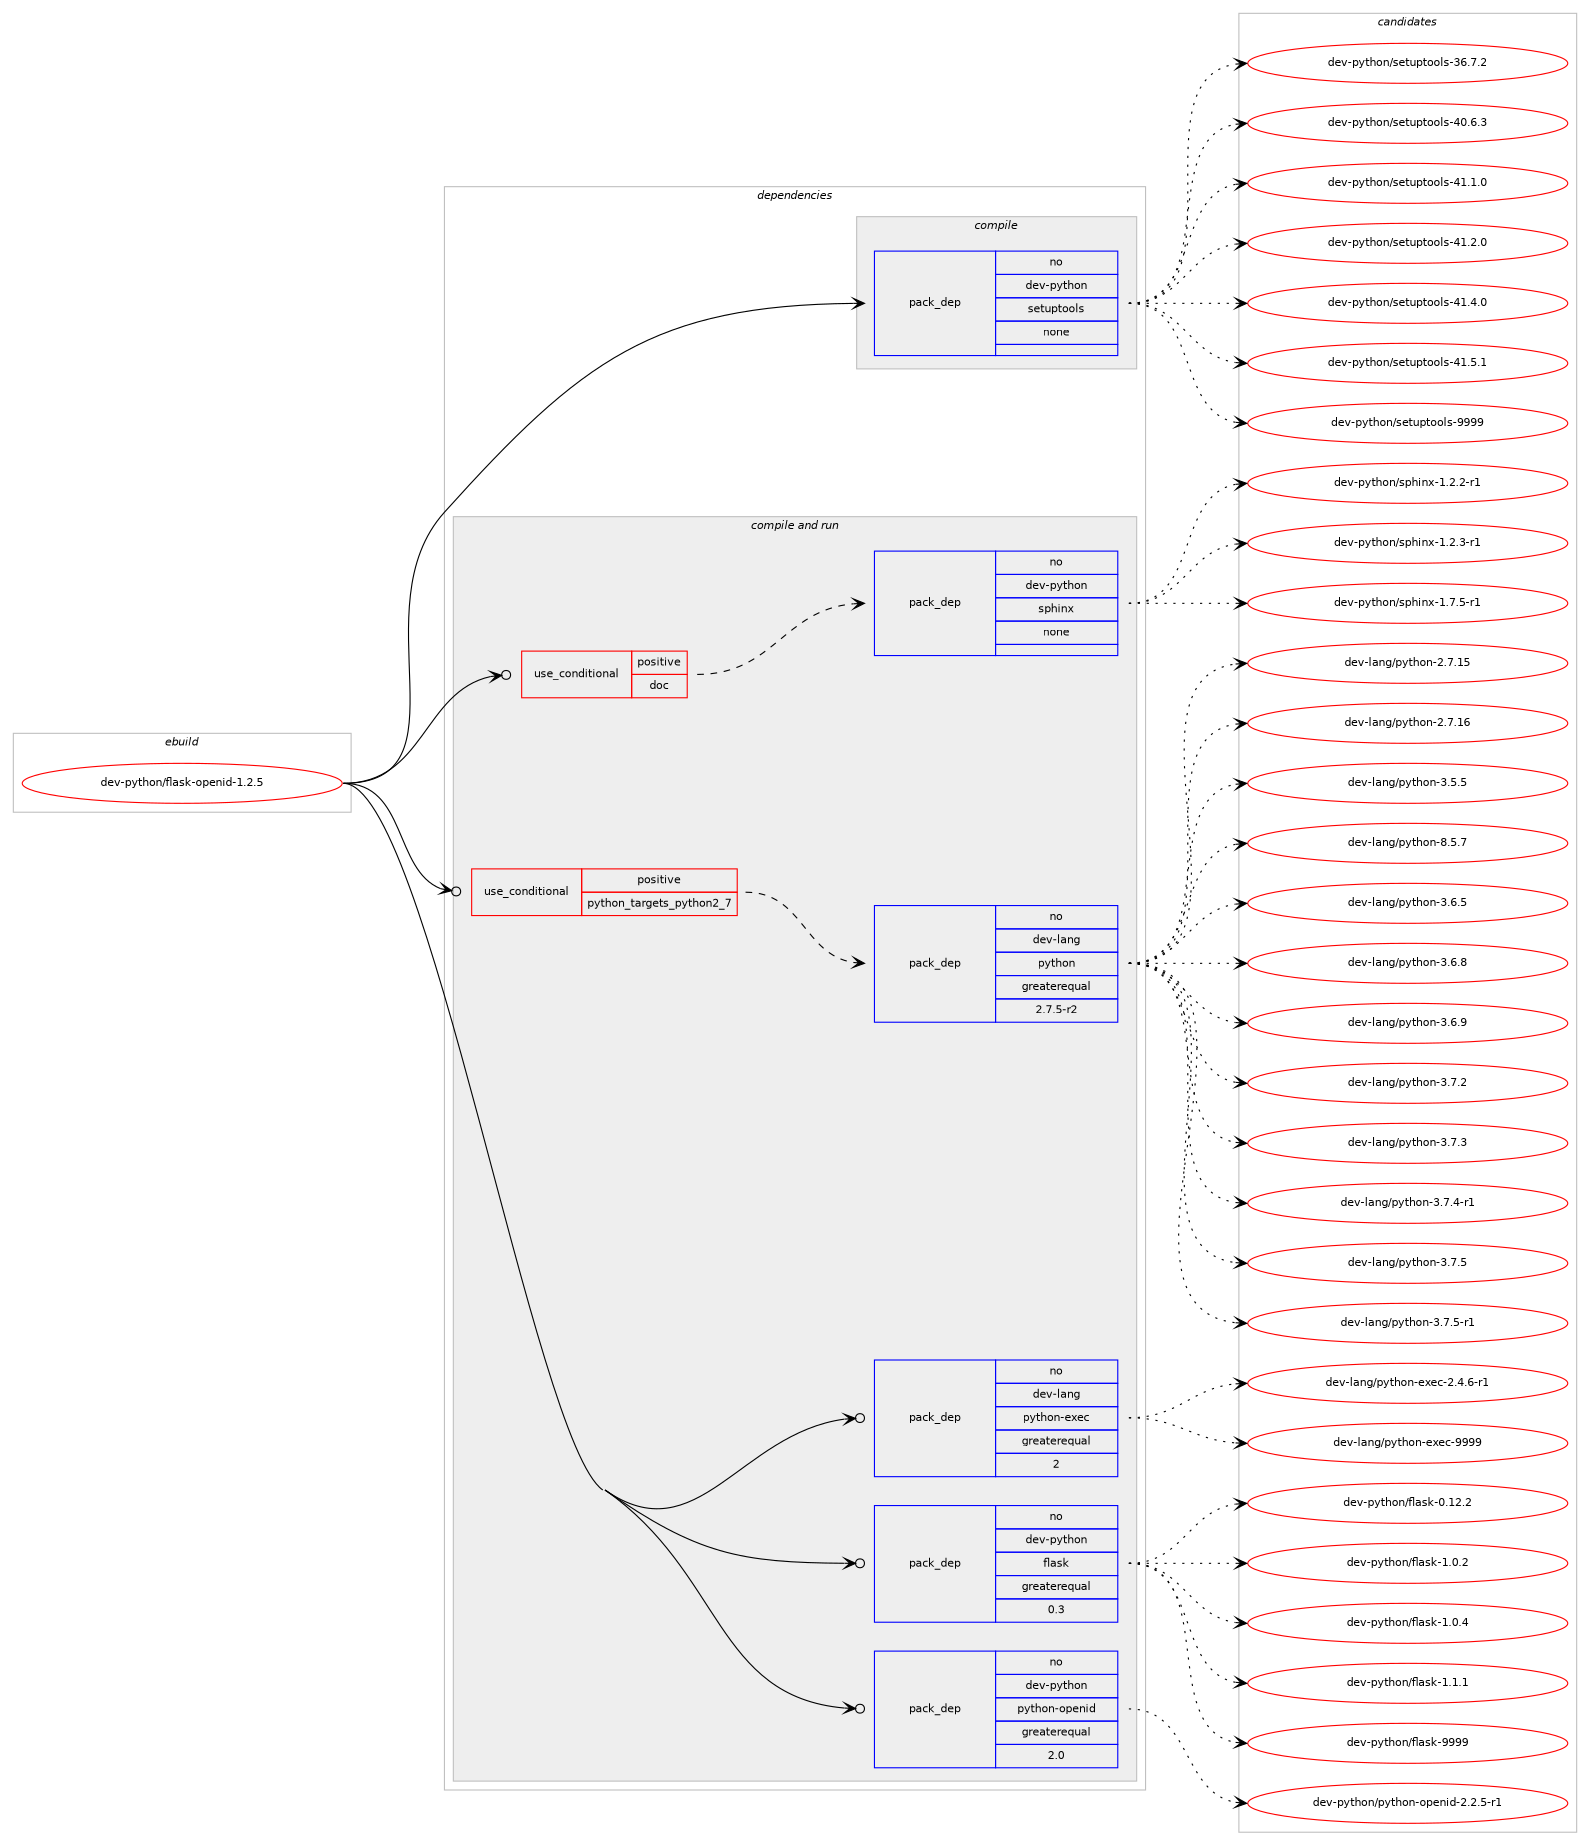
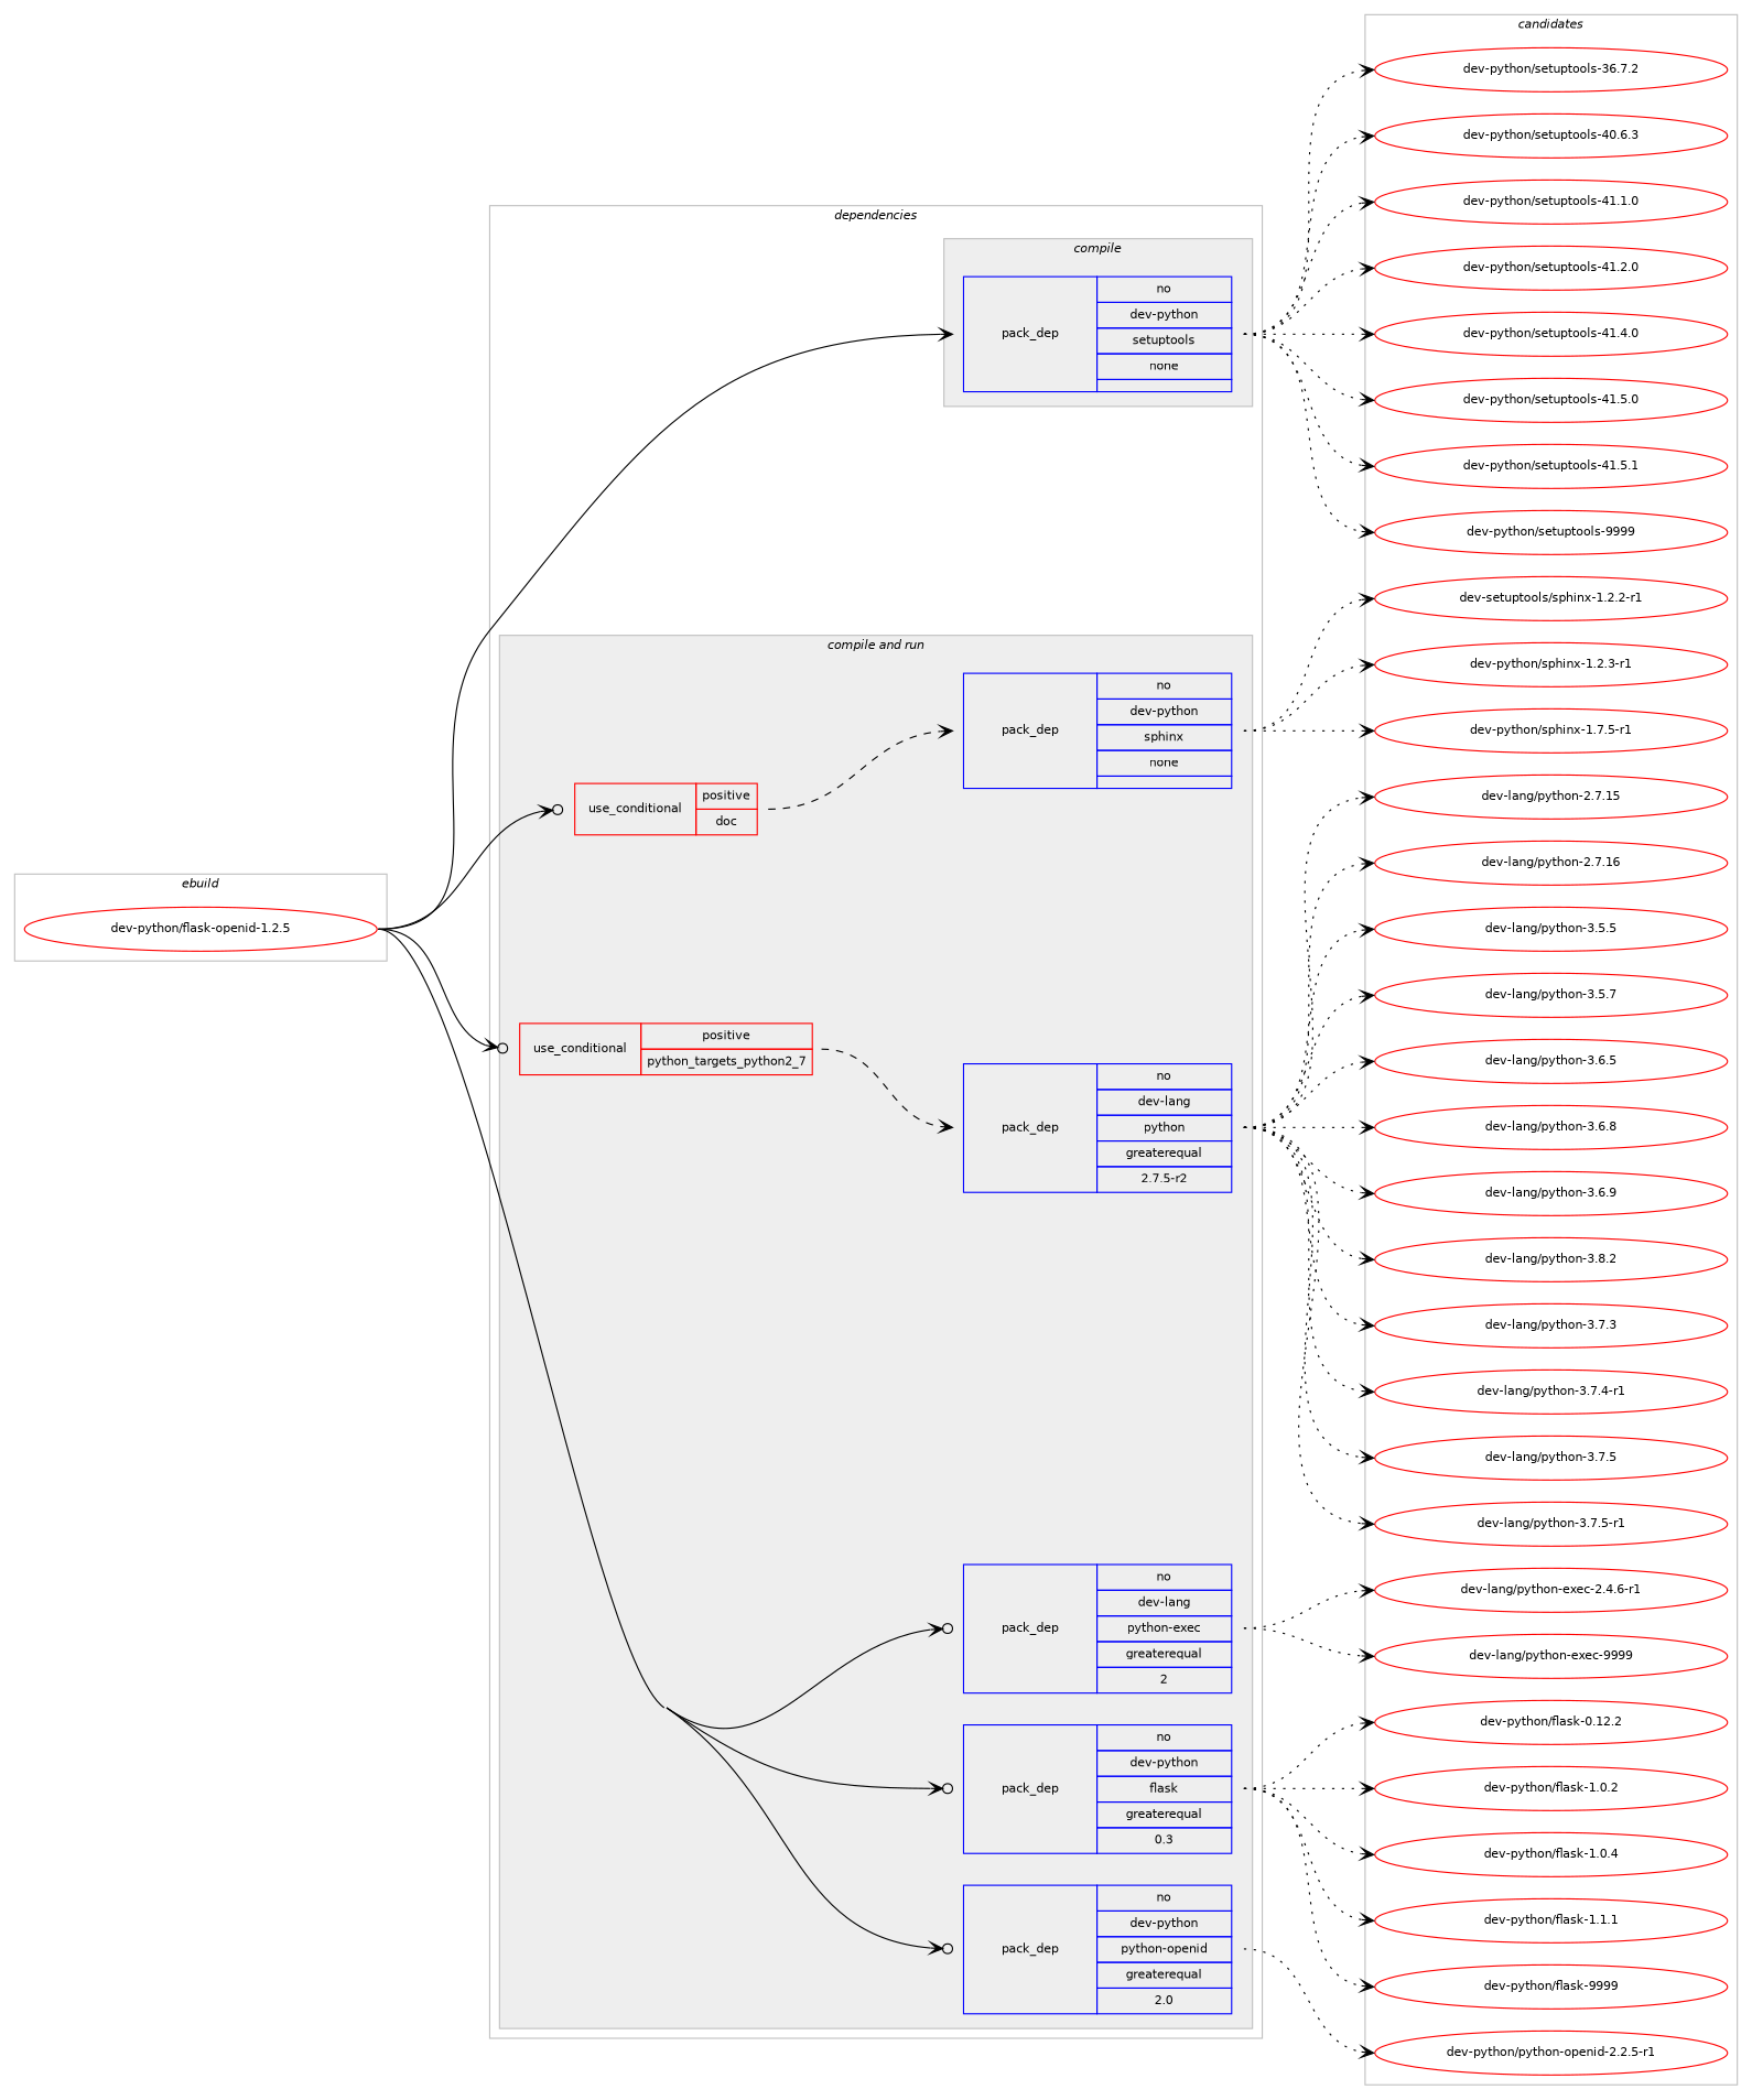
  digraph {
    compound=true
    concentrate=true
    fontname=Helvetica
    fontsize=10
    newrank=true
    rankdir=LR
    ranksep=1.5
    node [color=red fontname=Helvetica fontsize=10]
    edge [arrowhead=vee headport=w style=dotted tailport=e weight=100]
    n1 [label="dev-python/flask-openid-1.2.5" width=4]
    n2 [color=blue label=<<TABLE BORDER="0" CELLBORDER="1" CELLSPACING="0" CELLPADDING="4" WIDTH="220"><TR><TD ROWSPAN="6" CELLPADDING="30">pack_dep</TD></TR><TR><TD WIDTH="110">no</TD></TR><TR><TD>dev-python</TD></TR><TR><TD>setuptools</TD></TR><TR><TD>none</TD></TR><TR><TD></TD></TR></TABLE>> shape=none]
    n3 [color=blue label=<<TABLE BORDER="0" CELLBORDER="1" CELLSPACING="0" CELLPADDING="4" WIDTH="220"><TR><TD ROWSPAN="6" CELLPADDING="30">pack_dep</TD></TR><TR><TD WIDTH="110">no</TD></TR><TR><TD>dev-python</TD></TR><TR><TD>sphinx</TD></TR><TR><TD>none</TD></TR><TR><TD></TD></TR></TABLE>> shape=none]
    n4 [label=<<TABLE BORDER="0" CELLBORDER="1" CELLSPACING="0" CELLPADDING="4"><TR><TD ROWSPAN="3" CELLPADDING="10">use_conditional</TD></TR><TR><TD>positive</TD></TR><TR><TD>doc</TD></TR></TABLE>> shape=none]
    n5 [color=blue label=<<TABLE BORDER="0" CELLBORDER="1" CELLSPACING="0" CELLPADDING="4" WIDTH="220"><TR><TD ROWSPAN="6" CELLPADDING="30">pack_dep</TD></TR><TR><TD WIDTH="110">no</TD></TR><TR><TD>dev-lang</TD></TR><TR><TD>python</TD></TR><TR><TD>greaterequal</TD></TR><TR><TD>2.7.5-r2</TD></TR></TABLE>> shape=none]
    n6 [label=<<TABLE BORDER="0" CELLBORDER="1" CELLSPACING="0" CELLPADDING="4"><TR><TD ROWSPAN="3" CELLPADDING="10">use_conditional</TD></TR><TR><TD>positive</TD></TR><TR><TD>python_targets_python2_7</TD></TR></TABLE>> shape=none]
    n7 [color=blue label=<<TABLE BORDER="0" CELLBORDER="1" CELLSPACING="0" CELLPADDING="4" WIDTH="220"><TR><TD ROWSPAN="6" CELLPADDING="30">pack_dep</TD></TR><TR><TD WIDTH="110">no</TD></TR><TR><TD>dev-lang</TD></TR><TR><TD>python-exec</TD></TR><TR><TD>greaterequal</TD></TR><TR><TD>2</TD></TR></TABLE>> shape=none]
    n8 [color=blue label=<<TABLE BORDER="0" CELLBORDER="1" CELLSPACING="0" CELLPADDING="4" WIDTH="220"><TR><TD ROWSPAN="6" CELLPADDING="30">pack_dep</TD></TR><TR><TD WIDTH="110">no</TD></TR><TR><TD>dev-python</TD></TR><TR><TD>flask</TD></TR><TR><TD>greaterequal</TD></TR><TR><TD>0.3</TD></TR></TABLE>> shape=none]
    n9 [color=blue label=<<TABLE BORDER="0" CELLBORDER="1" CELLSPACING="0" CELLPADDING="4" WIDTH="220"><TR><TD ROWSPAN="6" CELLPADDING="30">pack_dep</TD></TR><TR><TD WIDTH="110">no</TD></TR><TR><TD>dev-python</TD></TR><TR><TD>python-openid</TD></TR><TR><TD>greaterequal</TD></TR><TR><TD>2.0</TD></TR></TABLE>> shape=none]
    n10 [label="dev-python/setuptools-36.7.2" width=4]
    n11 [label="dev-python/setuptools-40.6.3" width=4]
    n12 [label="dev-python/setuptools-41.1.0" width=4]
    n13 [label="dev-python/setuptools-41.2.0" width=4]
    n14 [label="dev-python/setuptools-41.4.0" width=4]
+   n15 [label="dev-python/setuptools-41.5.0" width=4]
    n16 [label="dev-python/setuptools-41.5.1" width=4]
    n17 [label="dev-python/setuptools-9999" width=4]
-   n18 [label="dev-python/sphinx-1.2.2-r1" width=4]
+   n18 [label="dev-setuptools/sphinx-1.2.2-r1" width=4]
    n19 [label="dev-python/sphinx-1.2.3-r1" width=4]
    n20 [label="dev-python/sphinx-1.7.5-r1" width=4]
    n21 [label="dev-lang/python-2.7.15" width=4]
    n22 [label="dev-lang/python-2.7.16" width=4]
    n23 [label="dev-lang/python-3.5.5" width=4]
-   n24 [label="dev-lang/python-8.5.7" width=4]
+   n24 [label="dev-lang/python-3.5.7" width=4]
    n25 [label="dev-lang/python-3.6.5" width=4]
    n26 [label="dev-lang/python-3.6.8" width=4]
    n27 [label="dev-lang/python-3.6.9" width=4]
-   n28 [label="dev-lang/python-3.7.2" width=4]
+   n28 [label="dev-lang/python-3.8.2" width=4]
    n29 [label="dev-lang/python-3.7.3" width=4]
    n30 [label="dev-lang/python-3.7.4-r1" width=4]
    n31 [label="dev-lang/python-3.7.5" width=4]
    n32 [label="dev-lang/python-3.7.5-r1" width=4]
    n33 [label="dev-lang/python-exec-2.4.6-r1" width=4]
    n34 [label="dev-lang/python-exec-9999" width=4]
    n35 [label="dev-python/flask-0.12.2" width=4]
    n36 [label="dev-python/flask-1.0.2" width=4]
    n37 [label="dev-python/flask-1.0.4" width=4]
    n38 [label="dev-python/flask-1.1.1" width=4]
    n39 [label="dev-python/flask-9999" width=4]
    n40 [label="dev-python/python-openid-2.2.5-r1" width=4]
    subgraph cluster_1 {
      color=gray
      label=<<i>ebuild</i>>
      rank=same
      n1
    }
    subgraph cluster_2 {
      color=gray
      label=<<i>dependencies</i>>
      subgraph cluster_3 {
        color=gray
        fillcolor="#eeeeee"
        label=<<i>compile</i>>
        style=filled
        subgraph sub_4 {
          color=gray
          fillcolor="#eeeeee"
          label=<<i>compile</i>>
          style=filled
          n2
        }
      }
      subgraph cluster_5 {
        color=gray
        fillcolor="#eeeeee"
        label=<<i>compile and run</i>>
        style=filled
        subgraph sub_6 {
          color=gray
          fillcolor="#eeeeee"
          label=<<i>compile and run</i>>
          style=filled
          n4
          subgraph sub_7 {
            color=gray
            fillcolor="#eeeeee"
            label=<<i>compile and run</i>>
            style=filled
            n3
          }
        }
        subgraph sub_8 {
          color=gray
          fillcolor="#eeeeee"
          label=<<i>compile and run</i>>
          style=filled
          n6
          subgraph sub_9 {
            color=gray
            fillcolor="#eeeeee"
            label=<<i>compile and run</i>>
            style=filled
            n5
          }
        }
        subgraph sub_10 {
          color=gray
          fillcolor="#eeeeee"
          label=<<i>compile and run</i>>
          style=filled
          n7
        }
        subgraph sub_11 {
          color=gray
          fillcolor="#eeeeee"
          label=<<i>compile and run</i>>
          style=filled
          n8
        }
        subgraph sub_12 {
          color=gray
          fillcolor="#eeeeee"
          label=<<i>compile and run</i>>
          style=filled
          n9
        }
      }
      subgraph cluster_13 {
        color=gray
        fillcolor="#eeeeee"
        label=<<i>run</i>>
        style=filled
      }
    }
    subgraph cluster_14 {
      color=gray
      label=<<i>candidates</i>>
      rank=same
      subgraph sub_15 {
        color=black
        label=<<i>candidates</i>>
        nodesep=1
        rank=same
        n10
        n11
        n12
        n13
        n14
+       n15
        n16
        n17
      }
      subgraph sub_16 {
        color=black
        label=<<i>candidates</i>>
        nodesep=1
        rank=same
        n18
        n19
        n20
      }
      subgraph sub_17 {
        color=black
        label=<<i>candidates</i>>
        nodesep=1
        rank=same
        n21
        n22
        n23
        n24
        n25
        n26
        n27
        n28
        n29
        n30
        n31
        n32
      }
      subgraph sub_18 {
        color=black
        label=<<i>candidates</i>>
        nodesep=1
        rank=same
        n33
        n34
      }
      subgraph sub_19 {
        color=black
        label=<<i>candidates</i>>
        nodesep=1
        rank=same
        n35
        n36
        n37
        n38
        n39
      }
      subgraph sub_20 {
        color=black
        label=<<i>candidates</i>>
        nodesep=1
        rank=same
        n40
      }
    }
    n1 -> n2 [style=solid weight=20]
    n1 -> n4 [arrowhead=odotvee style=solid weight=20]
    n1 -> n6 [arrowhead=odotvee style=solid weight=20]
    n1 -> n7 [arrowhead=odotvee style=solid weight=20]
    n1 -> n8 [arrowhead=odotvee style=solid weight=20]
    n1 -> n9 [arrowhead=odotvee style=solid weight=20]
    n2 -> n10
    n2 -> n11
    n2 -> n12
    n2 -> n13
    n2 -> n14
+   n2 -> n15
    n2 -> n16
    n2 -> n17
    n3 -> n18
    n3 -> n19
    n3 -> n20
    n4 -> n3 [style=dashed weight=20]
    n5 -> n21
    n5 -> n22
    n5 -> n23
    n5 -> n24
    n5 -> n25
    n5 -> n26
    n5 -> n27
    n5 -> n28
    n5 -> n29
    n5 -> n30
    n5 -> n31
    n5 -> n32
    n6 -> n5 [style=dashed weight=20]
    n7 -> n33
    n7 -> n34
    n8 -> n35
    n8 -> n36
    n8 -> n37
    n8 -> n38
    n8 -> n39
    n9 -> n40
  }
